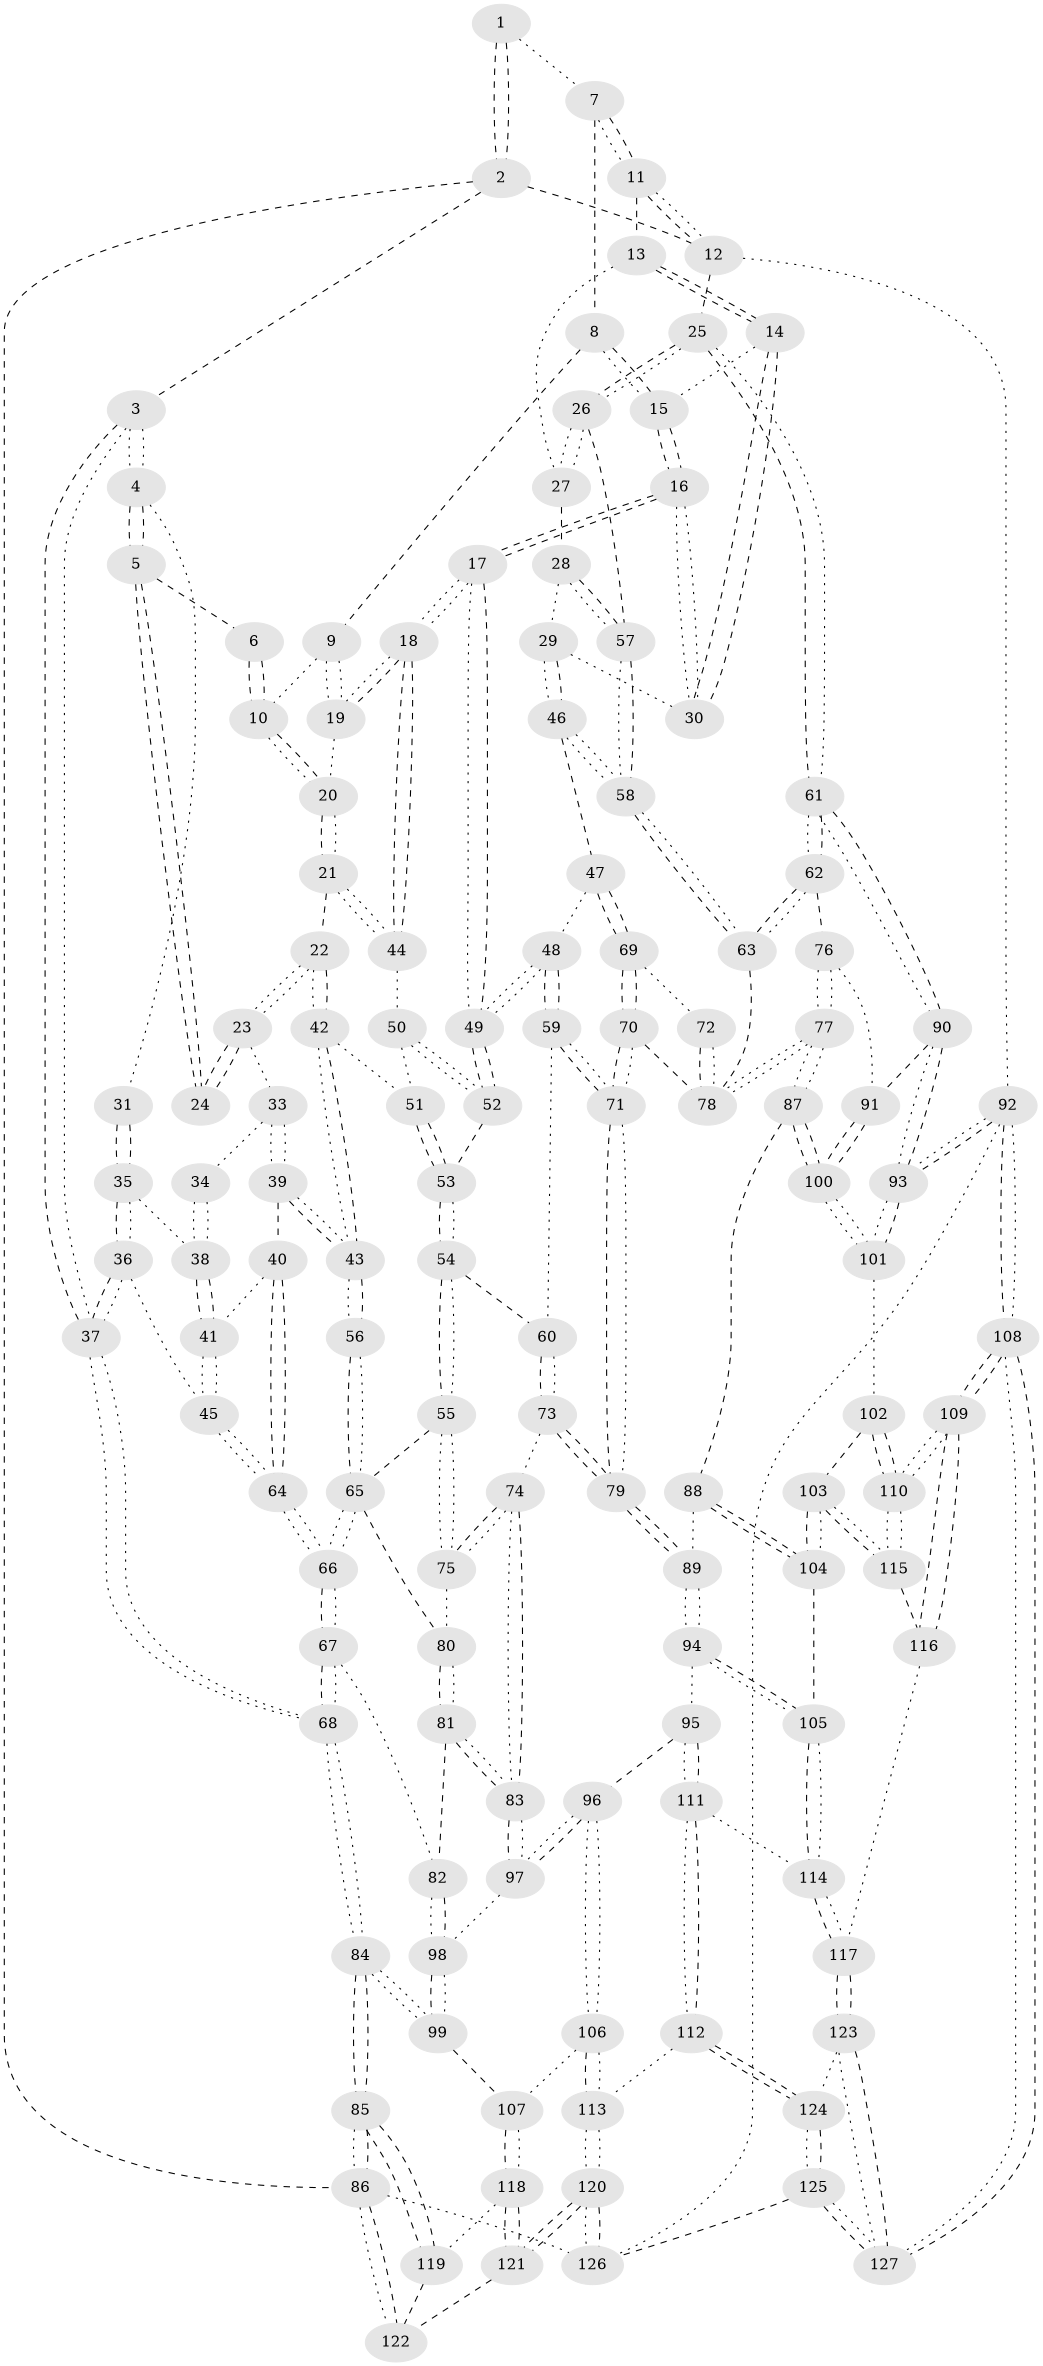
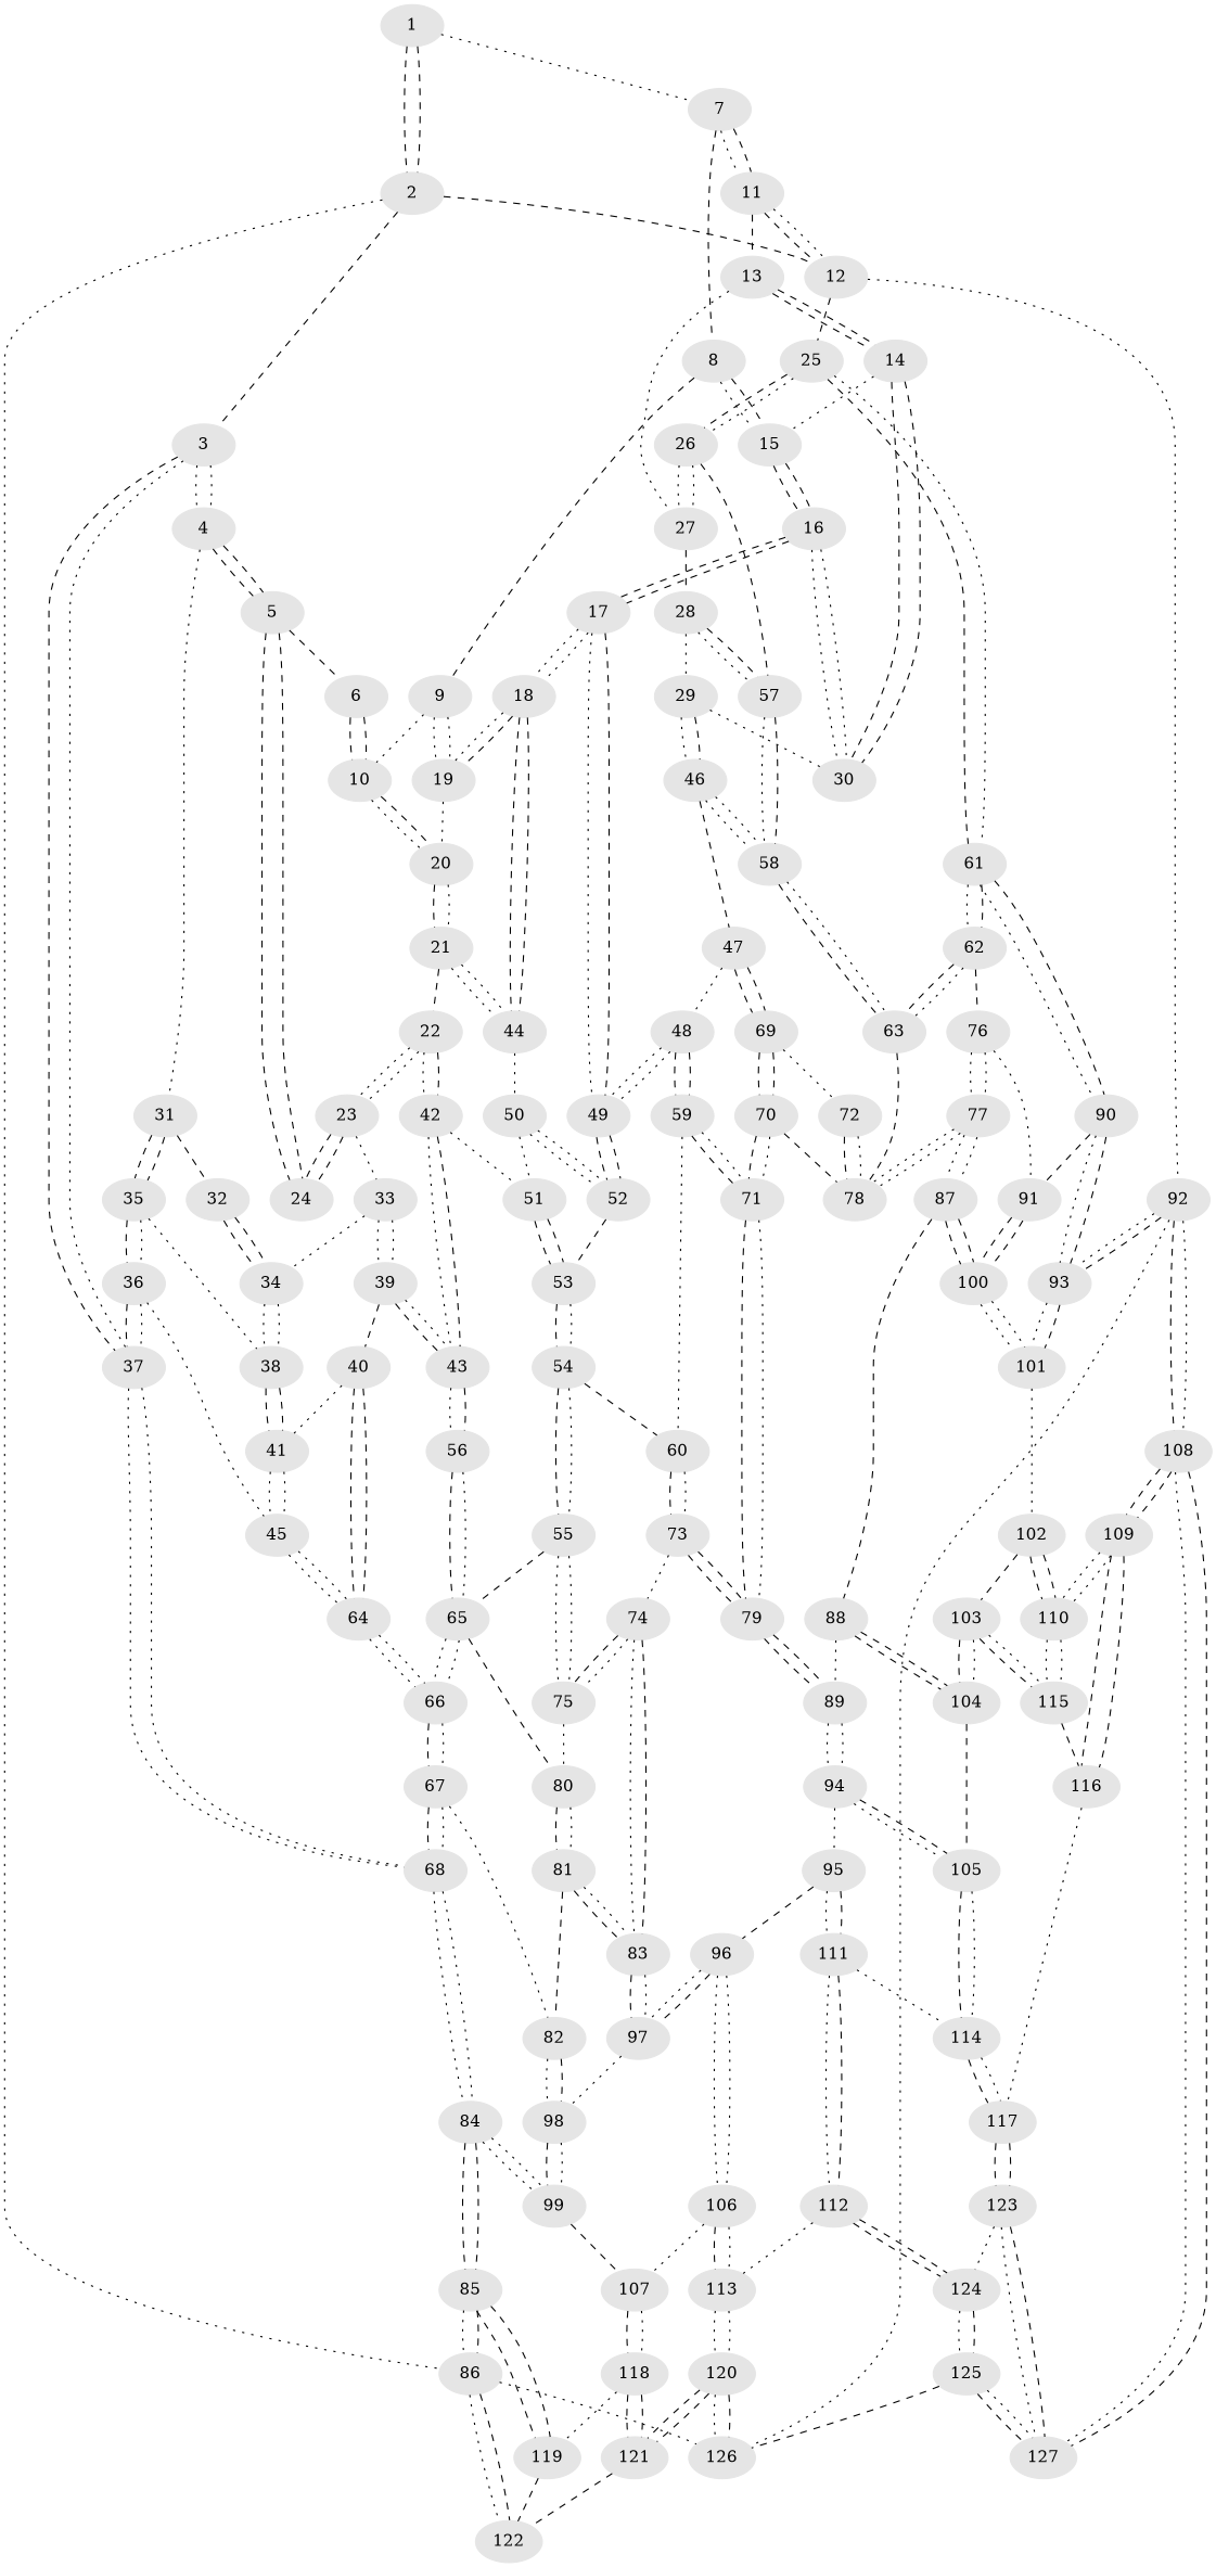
  graph {
    node [color=gray90 style=filled]
    edge [style=dashed]
    1
    2
    7
    3
    12
    86
    8
    11
    4
    37
    25
    92
    122
    126
    5
    31
    68
    6
    24
+   32
    35
    10
    20
    9
    15
    13
    19
    16
    21
    14
    27
    26
    61
    93
    108
    30
    28
    17
    18
    49
    44
    52
    50
    22
    23
    42
    33
    43
    51
    34
    39
    57
    62
    90
    58
    29
    46
    47
    38
    36
    40
    41
    45
    64
    84
    56
    66
    53
    65
    48
    69
    63
    59
    72
    70
    60
    71
    54
    55
    75
    73
    80
    78
    79
    74
    76
    91
    77
    67
    81
    82
    98
    85
    99
    89
    83
    97
    87
    100
    88
    94
    119
    107
    104
    101
    105
    95
    109
    127
    102
    96
    111
    114
    106
    112
    113
    118
    103
    110
    115
    116
    117
    120
    121
    124
    125
    123
    1 -- 2
    1 -- 2
    1 -- 7 [style=dotted]
    2 -- 3
    2 -- 12
-   2 -- 86
+   2 -- 86 [style=dotted]
    7 -- 8
    7 -- 11 [style=dotted]
    7 -- 11
    3 -- 4 [style=dotted]
    3 -- 4 [style=dotted]
    3 -- 37
    3 -- 37 [style=dotted]
    12 -- 25
    12 -- 92 [style=dotted]
    86 -- 122 [style=dotted]
    86 -- 122
    86 -- 126 [style=dotted]
    8 -- 9
    8 -- 15 [style=dotted]
    8 -- 15
    11 -- 12
    11 -- 12 [style=dotted]
    11 -- 13
    4 -- 5
    4 -- 5
    4 -- 31 [style=dotted]
    37 -- 68 [style=dotted]
    37 -- 68 [style=dotted]
    25 -- 26
    25 -- 26 [style=dotted]
    25 -- 61
    25 -- 61 [style=dotted]
    92 -- 126 [style=dotted]
    92 -- 93 [style=dotted]
    92 -- 93
    92 -- 108
    92 -- 108 [style=dotted]
    5 -- 6
    5 -- 24
    5 -- 24
+   31 -- 32
    31 -- 35
    31 -- 35
    68 -- 84 [style=dotted]
    68 -- 84 [style=dotted]
    6 -- 10
    6 -- 10
+   32 -- 34
+   32 -- 34
    35 -- 38 [style=dotted]
    35 -- 36
    35 -- 36 [style=dotted]
    10 -- 20 [style=dotted]
    10 -- 20
    20 -- 21
    20 -- 21 [style=dotted]
    9 -- 10 [style=dotted]
    9 -- 19 [style=dotted]
    9 -- 19 [style=dotted]
    15 -- 16
    15 -- 16
    13 -- 14
    13 -- 14
    13 -- 27 [style=dotted]
    19 -- 20 [style=dotted]
    16 -- 30 [style=dotted]
    16 -- 30 [style=dotted]
    16 -- 17
    16 -- 17
    21 -- 44 [style=dotted]
    21 -- 44 [style=dotted]
    21 -- 22
    14 -- 15 [style=dotted]
    14 -- 30
    14 -- 30
    27 -- 28
    26 -- 27 [style=dotted]
    26 -- 27 [style=dotted]
    26 -- 57
    61 -- 62 [style=dotted]
    61 -- 62
    61 -- 90 [style=dotted]
    61 -- 90
    93 -- 101 [style=dotted]
    93 -- 101
    108 -- 109
    108 -- 109
    108 -- 127 [style=dotted]
    108 -- 127
    28 -- 57 [style=dotted]
    28 -- 57
    28 -- 29 [style=dotted]
    17 -- 18 [style=dotted]
    17 -- 18 [style=dotted]
    17 -- 49 [style=dotted]
    17 -- 49
    18 -- 19 [style=dotted]
    18 -- 19
    18 -- 44
    18 -- 44
    49 -- 52
    49 -- 52
    44 -- 50 [style=dotted]
    52 -- 53
    50 -- 52 [style=dotted]
    50 -- 52 [style=dotted]
    50 -- 51 [style=dotted]
    22 -- 23 [style=dotted]
    22 -- 23 [style=dotted]
    22 -- 42 [style=dotted]
    22 -- 42
    23 -- 24
    23 -- 24
    23 -- 33 [style=dotted]
    42 -- 43 [style=dotted]
    42 -- 43
    42 -- 51 [style=dotted]
    33 -- 34 [style=dotted]
    33 -- 39 [style=dotted]
    33 -- 39 [style=dotted]
    43 -- 56 [style=dotted]
    43 -- 56
    51 -- 53
    51 -- 53
    34 -- 38 [style=dotted]
    34 -- 38 [style=dotted]
    39 -- 43
    39 -- 43 [style=dotted]
    39 -- 40
    57 -- 58 [style=dotted]
    57 -- 58
    62 -- 63
    62 -- 63 [style=dotted]
    62 -- 76
    90 -- 93 [style=dotted]
    90 -- 93
    90 -- 91
    58 -- 63
    58 -- 63 [style=dotted]
    29 -- 30 [style=dotted]
    29 -- 46 [style=dotted]
    29 -- 46
    46 -- 58 [style=dotted]
    46 -- 58 [style=dotted]
    46 -- 47
    47 -- 48 [style=dotted]
    47 -- 69
    47 -- 69
    38 -- 41
    38 -- 41
    36 -- 37
    36 -- 37 [style=dotted]
    36 -- 45 [style=dotted]
    40 -- 41 [style=dotted]
    40 -- 64
    40 -- 64
    41 -- 45 [style=dotted]
    41 -- 45 [style=dotted]
    45 -- 64 [style=dotted]
    45 -- 64 [style=dotted]
    64 -- 66 [style=dotted]
    64 -- 66 [style=dotted]
    84 -- 85
    84 -- 85
    84 -- 99 [style=dotted]
    84 -- 99 [style=dotted]
    56 -- 65
    56 -- 65 [style=dotted]
    66 -- 67
    66 -- 67 [style=dotted]
    53 -- 54
    53 -- 54 [style=dotted]
    65 -- 66 [style=dotted]
    65 -- 66 [style=dotted]
    65 -- 80
    48 -- 49 [style=dotted]
    48 -- 49 [style=dotted]
    48 -- 59
    48 -- 59
    69 -- 72 [style=dotted]
    69 -- 70
    69 -- 70
    63 -- 78
    59 -- 60 [style=dotted]
    59 -- 71
    59 -- 71 [style=dotted]
    72 -- 78
    72 -- 78 [style=dotted]
    70 -- 71
    70 -- 71 [style=dotted]
    70 -- 78
    60 -- 73
    60 -- 73 [style=dotted]
    71 -- 79
    71 -- 79 [style=dotted]
    54 -- 60
    54 -- 55
    54 -- 55 [style=dotted]
    55 -- 65
    55 -- 75 [style=dotted]
    55 -- 75 [style=dotted]
    75 -- 80 [style=dotted]
    73 -- 79
    73 -- 79
    73 -- 74 [style=dotted]
    80 -- 81
    80 -- 81 [style=dotted]
    79 -- 89
    79 -- 89
    74 -- 75
    74 -- 75 [style=dotted]
    74 -- 83 [style=dotted]
    74 -- 83
    76 -- 91 [style=dotted]
    76 -- 77 [style=dotted]
    76 -- 77 [style=dotted]
    91 -- 100
    91 -- 100
    77 -- 78 [style=dotted]
    77 -- 78 [style=dotted]
    77 -- 87 [style=dotted]
    77 -- 87 [style=dotted]
    67 -- 68
    67 -- 68 [style=dotted]
    67 -- 82 [style=dotted]
    81 -- 82
    81 -- 83
    81 -- 83 [style=dotted]
    82 -- 98 [style=dotted]
    82 -- 98
    98 -- 99
    98 -- 99 [style=dotted]
    85 -- 86 [style=dotted]
    85 -- 86
    85 -- 119
    85 -- 119
    99 -- 107
    89 -- 94 [style=dotted]
    89 -- 94 [style=dotted]
    83 -- 97
    83 -- 97 [style=dotted]
    97 -- 98 [style=dotted]
    87 -- 100
    87 -- 100
    87 -- 88
    100 -- 101 [style=dotted]
    100 -- 101 [style=dotted]
    88 -- 89 [style=dotted]
    88 -- 104
    88 -- 104
    94 -- 105 [style=dotted]
    94 -- 105
    94 -- 95 [style=dotted]
    119 -- 122
    107 -- 118
    107 -- 118 [style=dotted]
    104 -- 105
    101 -- 102 [style=dotted]
    105 -- 114
    105 -- 114 [style=dotted]
    95 -- 96
    95 -- 111 [style=dotted]
    95 -- 111
    109 -- 110 [style=dotted]
    109 -- 110 [style=dotted]
    109 -- 116
    109 -- 116
    102 -- 103
    102 -- 110
    102 -- 110
    96 -- 97 [style=dotted]
    96 -- 97
    96 -- 106 [style=dotted]
    96 -- 106 [style=dotted]
    111 -- 114 [style=dotted]
    111 -- 112 [style=dotted]
    111 -- 112
    114 -- 117
    114 -- 117 [style=dotted]
    106 -- 107 [style=dotted]
    106 -- 113
    106 -- 113 [style=dotted]
    112 -- 113 [style=dotted]
    112 -- 124
    112 -- 124
    113 -- 120 [style=dotted]
    113 -- 120 [style=dotted]
    118 -- 119 [style=dotted]
    118 -- 121
    118 -- 121
    103 -- 104
    103 -- 104 [style=dotted]
    103 -- 115
    103 -- 115 [style=dotted]
    110 -- 115 [style=dotted]
    110 -- 115 [style=dotted]
    115 -- 116
    116 -- 117 [style=dotted]
    117 -- 123
    117 -- 123
    120 -- 126 [style=dotted]
    120 -- 126
    120 -- 121
    120 -- 121
    121 -- 122
    124 -- 125 [style=dotted]
    124 -- 125
    125 -- 126
    125 -- 127
    125 -- 127 [style=dotted]
    123 -- 127 [style=dotted]
    123 -- 127
    123 -- 124 [style=dotted]
  }
